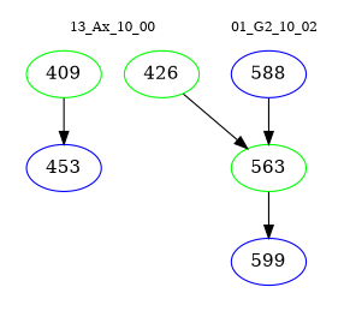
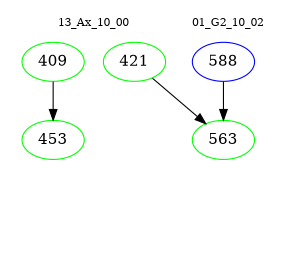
  digraph {
    node [color=green]
    edge [color=black]
-   n1 [label=426]
+   n1 [label=421]
    n2 [label=409]
-   n3 [color=blue label=453]
+   n3 [label=453]
    n4 [color=blue label=588]
    n5 [label=563]
-   n6 [color=blue label=599]
    subgraph cluster_1 {
      color=white
      fontsize=10
      label="13_Ax_10_00"
      n1
      n2
      n3
    }
    subgraph cluster_2 {
      color=white
      fontsize=10
      label="01_G2_10_02"
      n4
      n5
-     n6
    }
    n1 -> n5
    n2 -> n3
    n4 -> n5
-   n5 -> n6
  }
